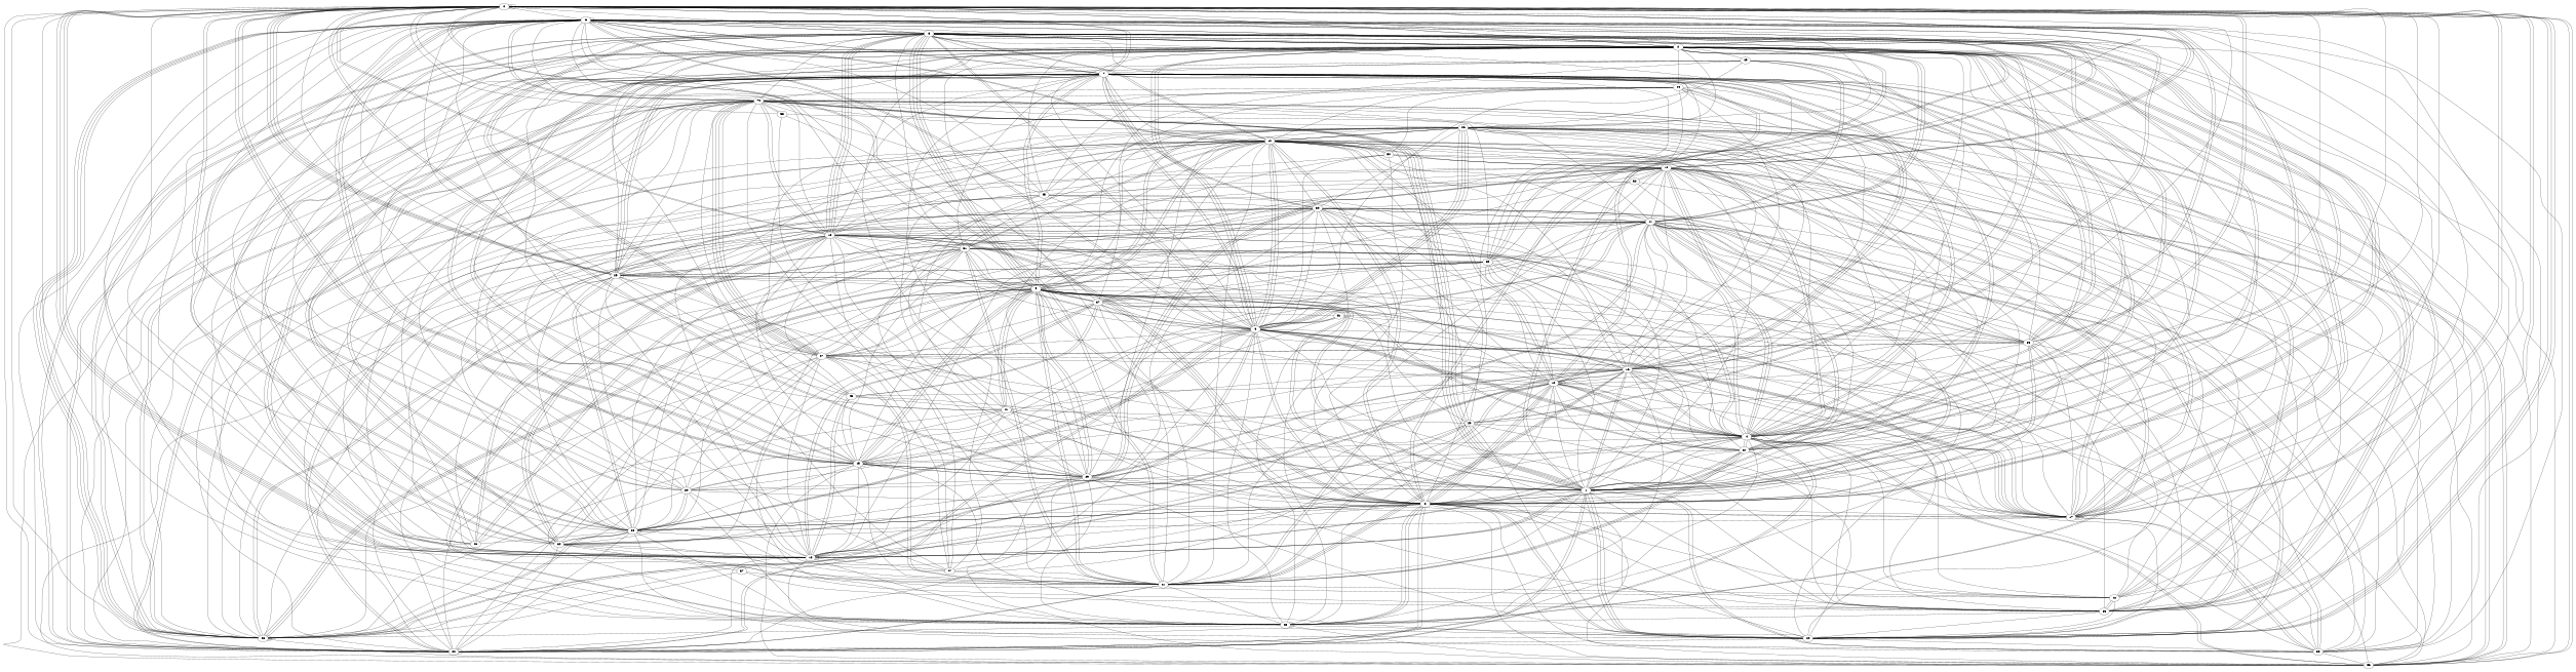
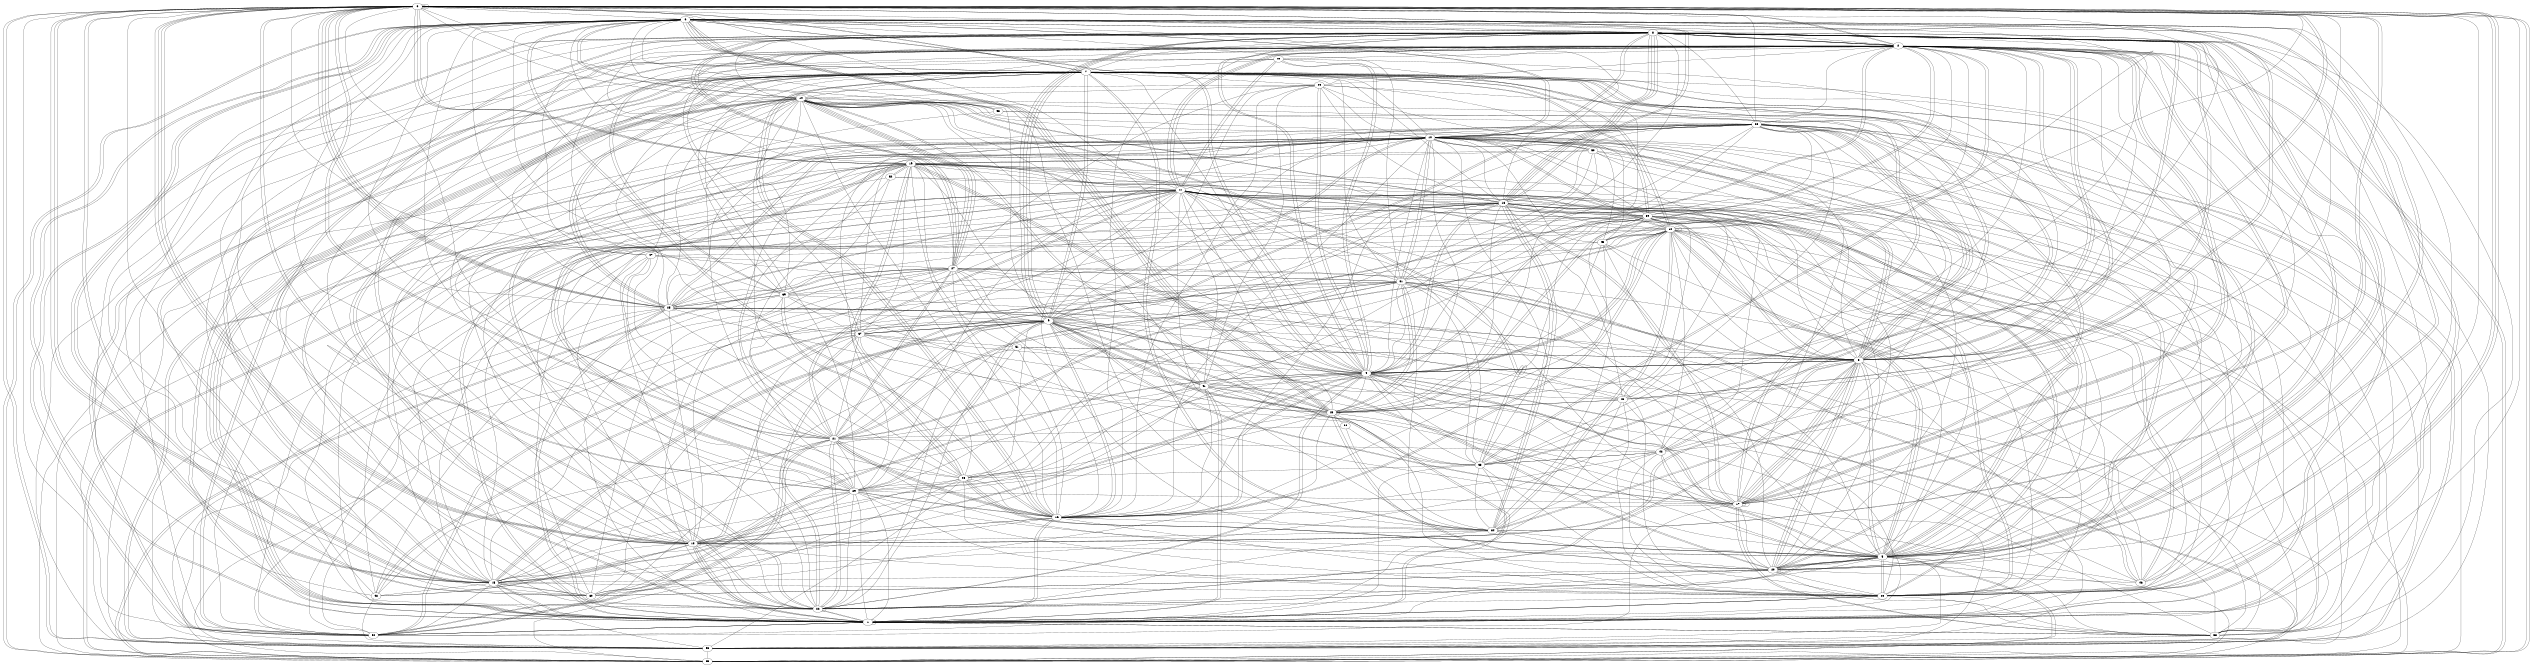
  graph {
    0
    6
    7
    8
    13
    17
    18
    19
    20
    21
    22
    23
    24
    25
    28
    33
    36
    n18 [label=80]
    43
    47
    1
    5
-   14 [label=74]
+   14
    15
    16
    38
    3
    4
    n29 [label=84]
    35
    42
    46
    29
    27
    39
    9
    32
    12
    44
    2
    41
    48
    37
    11
    26
    31
    30
    10
    52
    45
    50
    49
-   54 [label=57]
+   54
    51
    53
    0 -- 0
    0 -- 0
    0 -- 6
    0 -- 7
    0 -- 7
    0 -- 8
    0 -- 13
    0 -- 13
    0 -- 17
    0 -- 18
    0 -- 19
    0 -- 20
    0 -- 21
    0 -- 22
    0 -- 23
    0 -- 24
    0 -- 24
    0 -- 25
    0 -- 25
    0 -- 28
    0 -- 33
    0 -- 33
    0 -- 36
    0 -- n18
    0 -- 43
    0 -- 47
    6 -- 6
    6 -- 8
    6 -- 13
    6 -- 21
    6 -- 22
    6 -- 23
    6 -- 23
    6 -- n18
    6 -- 1
    6 -- 5
    6 -- 5
    6 -- 14
    6 -- 15
    6 -- 15
    6 -- 16
-   6 -- 38
    6 -- 3
    6 -- 4
    6 -- 4
    6 -- n29
    6 -- 35
    6 -- 42
    6 -- 46
    6 -- 29
    6 -- 27
    6 -- 39
    7 -- 6
    7 -- 6
    7 -- 8
    7 -- 17
    7 -- 24
    7 -- 24
    7 -- 25
    7 -- 15
    7 -- 16
    7 -- 3
    7 -- n29
    7 -- 46
    7 -- 39
    7 -- 9
    7 -- 32
    7 -- 32
    7 -- 12
    7 -- 44
    8 -- 6
    8 -- 17
    8 -- 19
    8 -- 22
    8 -- 33
    8 -- 43
    8 -- 1
    8 -- 1
    8 -- 5
    8 -- 15
    8 -- 3
    8 -- n29
    8 -- n29
    8 -- 27
    8 -- 9
    8 -- 9
    8 -- 9
    8 -- 32
    8 -- 32
    8 -- 2
    8 -- 2
    8 -- 2
    8 -- 2
    13 -- 0
    13 -- 0
    13 -- 7
    13 -- 7
    13 -- 7
    13 -- 13
    13 -- 19
    13 -- 22
    13 -- 24
    13 -- 25
    13 -- 28
    13 -- 43
    13 -- 47
    13 -- 1
    13 -- 1
    13 -- 5
    13 -- 3
    13 -- 4
    13 -- 4
    13 -- 41
    13 -- 48
    13 -- 48
    13 -- 37
    13 -- 37
    17 -- 0
-   17 -- 6
    17 -- 7
    17 -- 17
    17 -- 17
    17 -- 20
    17 -- 14
    17 -- 16
    17 -- 38
    17 -- 38
    17 -- 3
    17 -- 3
    17 -- 3
    17 -- 4
    17 -- 39
    17 -- 9
    17 -- 9
    17 -- 32
    17 -- 2
    17 -- 2
    17 -- 11
    17 -- 26
    17 -- 26
    17 -- 31
    18 -- 0
    18 -- 6
    18 -- 7
    18 -- 8
    18 -- 8
    18 -- 8
    18 -- 8
+   18 -- 13
    18 -- 23
    18 -- 43
    18 -- 1
    18 -- 5
    18 -- 5
    18 -- 14
    18 -- 46
    18 -- 29
    18 -- 12
    18 -- 31
    18 -- 30
    19 -- 0
    19 -- 0
    19 -- 17
    19 -- 17
    19 -- 22
    19 -- 28
    19 -- 28
    19 -- 5
    19 -- 38
    19 -- 4
    19 -- 4
    19 -- 4
    19 -- 42
    19 -- 29
    19 -- 48
    19 -- 37
    19 -- 10
    19 -- 52
    20 -- 6
    20 -- 6
    20 -- 7
    20 -- 7
    20 -- 19
    20 -- 20
    20 -- 21
    20 -- 22
    20 -- 23
    20 -- 23
    20 -- 24
    20 -- 25
    20 -- 25
    20 -- 5
    20 -- 5
    20 -- 14
    20 -- 15
    20 -- 38
    20 -- 3
    20 -- 3
    20 -- 3
    20 -- n29
    20 -- 46
    20 -- 11
    20 -- 30
    20 -- 45
    21 -- 0
    21 -- 18
    21 -- 19
    21 -- 22
    21 -- 1
    21 -- 14
    21 -- 15
    21 -- 16
    21 -- 16
    21 -- 16
    21 -- 42
    21 -- 9
    21 -- 2
    21 -- 37
    21 -- 11
    21 -- 11
    21 -- 31
    21 -- 10
+   21 -- 50
    22 -- 7
    22 -- 8
    22 -- 18
    22 -- 21
    22 -- 22
    22 -- 1
    22 -- 1
    22 -- 5
    22 -- 14
    22 -- 3
    22 -- 4
    22 -- 4
    22 -- n29
    22 -- 27
-   22 -- 9
+   22 -- 51
    22 -- 2
    22 -- 11
    22 -- 31
    22 -- 30
    22 -- 30
    22 -- 10
    23 -- 6
    23 -- 6
    23 -- 23
+   23 -- 24
    23 -- 36
    23 -- 43
    23 -- 14
    23 -- 14
    23 -- 29
    23 -- 2
    23 -- 41
    23 -- 31
    23 -- 31
    23 -- 30
    23 -- 49
    23 -- 54
    24 -- 0
+   24 -- 8
    24 -- 22
    24 -- 33
    24 -- 43
    24 -- 1
    24 -- 1
    24 -- 38
    24 -- 42
    24 -- 11
    24 -- 26
    24 -- 30
    24 -- 30
    25 -- 0
    25 -- 0
    25 -- 6
    25 -- 7
    25 -- 7
    25 -- 18
    25 -- 23
    25 -- 25
    25 -- 39
    25 -- 9
    25 -- 10
    25 -- 49
    28 -- 7
    28 -- 21
    28 -- 23
    28 -- 24
    28 -- 28
    28 -- 36
    28 -- 5
    28 -- 5
    28 -- 5
    28 -- 14
    28 -- 4
    28 -- 35
    28 -- 29
    28 -- 39
-   28 -- 12
-   28 -- 2
    28 -- 37
    33 -- 28
    33 -- 1
    33 -- 14
    33 -- 14
-   33 -- 3
    33 -- n29
    33 -- 42
    33 -- 32
    33 -- 2
    33 -- 41
    33 -- 37
    33 -- 31
    33 -- 10
    33 -- 54
    36 -- 0
    36 -- 7
    36 -- 19
    36 -- 19
    36 -- 25
    36 -- 3
    36 -- 4
    36 -- 4
    36 -- 35
    36 -- 12
    36 -- 2
    36 -- 11
    36 -- 26
    n18 -- 0
    n18 -- 8
-   n18 -- 17
    n18 -- 20
    n18 -- 20
    n18 -- 23
-   n18 -- 28
    n18 -- 47
    n18 -- 14
    n18 -- 15
    n18 -- 27
-   n18 -- 30
    n18 -- 51
    43 -- 8
    43 -- 17
    43 -- 23
    43 -- 47
    43 -- 4
    43 -- 30
    43 -- 10
    47 -- 8
    47 -- 21
    47 -- 27
    1 -- 0
    1 -- 6
    1 -- 7
    1 -- 7
    1 -- 13
-   1 -- 19
+   41 -- 19
    1 -- 24
    1 -- 25
    1 -- 25
    1 -- 1
    1 -- 5
    1 -- 14
    1 -- 14
    1 -- 14
    1 -- 14
    1 -- 15
    1 -- 15
    1 -- 16
    1 -- 38
    1 -- 38
    1 -- 9
    1 -- 32
    1 -- 2
    1 -- 2
    1 -- 41
    1 -- 11
    5 -- 7
    5 -- 8
    5 -- 8
-   5 -- 17
    5 -- 18
    5 -- 20
    5 -- 20
    5 -- 22
    5 -- 24
    5 -- 24
    5 -- 25
-   5 -- 33
    5 -- 36
    5 -- 14
    5 -- 38
    5 -- 3
    5 -- 3
    5 -- 4
    5 -- n29
    5 -- 35
    5 -- 35
    5 -- 29
    5 -- 12
    5 -- 11
    5 -- 10
    5 -- 10
    5 -- 50
    14 -- 0
    14 -- 6
    14 -- 8
    14 -- 13
    14 -- 18
    14 -- 25
    14 -- 36
    14 -- 47
    14 -- 1
    14 -- 16
    14 -- 27
    14 -- 2
    14 -- 41
    14 -- 53
    15 -- 0
    15 -- 0
    15 -- 0
    15 -- 6
    15 -- 7
    15 -- 13
    15 -- 18
    15 -- 24
    15 -- 36
    15 -- n18
    15 -- 15
    15 -- 16
    15 -- 29
    15 -- 12
    15 -- 2
    15 -- 48
    15 -- 11
    15 -- 31
    16 -- 6
    16 -- 7
    16 -- 7
    16 -- 13
    16 -- 13
    16 -- 19
    16 -- 24
    16 -- 28
    16 -- 1
    16 -- 4
    16 -- n29
    16 -- 29
    16 -- 9
    16 -- 9
    16 -- 12
    16 -- 44
    16 -- 2
    16 -- 11
    16 -- 26
    16 -- 10
    16 -- 45
    16 -- 51
    38 -- 8
    38 -- 36
    38 -- 27
    38 -- 39
    38 -- 9
    38 -- 26
    38 -- 30
    38 -- 52
    38 -- 51
    3 -- 6
    3 -- 7
    3 -- 8
    3 -- 13
    3 -- 17
    3 -- 18
    3 -- 22
-   3 -- 28
    3 -- 15
    3 -- 4
    3 -- 35
    3 -- 9
    3 -- 2
    3 -- 2
    3 -- 11
    3 -- 26
    3 -- 26
    3 -- 26
    3 -- 26
    3 -- 31
    3 -- 31
    3 -- 30
    3 -- 10
    3 -- 10
    3 -- 10
    3 -- 45
    3 -- 50
    3 -- 49
    3 -- 51
    4 -- 0
    4 -- 7
    4 -- 8
    4 -- 8
    4 -- 18
    4 -- 18
    4 -- 23
    4 -- 33
    4 -- n18
    4 -- 1
    4 -- 14
    4 -- 15
    4 -- 16
    4 -- 3
    4 -- 3
    4 -- 3
    4 -- 4
    4 -- 42
    4 -- 32
    4 -- 12
    4 -- 12
+   4 -- 41
    4 -- 11
    4 -- 26
    4 -- 31
    n29 -- 7
    n29 -- 13
    n29 -- 18
    n29 -- 18
    n29 -- 18
    n29 -- 27
    n29 -- 12
    n29 -- 2
    n29 -- 11
    n29 -- 31
    n29 -- 30
    n29 -- 54
    35 -- 0
    35 -- 0
    35 -- 6
    35 -- 19
    35 -- 25
    35 -- 27
    35 -- 2
    35 -- 11
    42 -- 7
    42 -- 7
    42 -- 33
    42 -- 5
    42 -- 16
    42 -- n29
    42 -- 35
    42 -- 12
    42 -- 26
    46 -- 18
    46 -- 25
    46 -- 31
    46 -- 31
    46 -- 45
    29 -- 0
    29 -- 0
    29 -- 7
    29 -- 17
    29 -- 19
    29 -- 19
    29 -- 22
    29 -- 24
    29 -- n18
    29 -- 47
    29 -- 1
    29 -- 15
    29 -- 15
    29 -- 16
    29 -- 9
    29 -- 2
+   29 -- 11
    29 -- 10
    29 -- 53
    27 -- 8
    27 -- 8
    27 -- 13
    27 -- 21
    27 -- 21
    27 -- 23
    27 -- 24
    27 -- 25
    27 -- 5
    27 -- 14
    27 -- 14
    27 -- 14
    27 -- 16
    27 -- 3
    27 -- 35
    27 -- 39
    27 -- 9
    27 -- 44
    27 -- 31
    27 -- 31
    39 -- 25
    39 -- 28
    39 -- 1
    39 -- 14
    39 -- 27
    39 -- 12
    39 -- 44
    39 -- 2
    39 -- 2
    9 -- 6
    9 -- 7
    9 -- 8
    9 -- 18
-   9 -- 20
    9 -- 21
    9 -- 23
    9 -- 23
    9 -- 23
    9 -- 28
    9 -- 1
    9 -- 5
    9 -- 5
    9 -- 15
    9 -- 15
    9 -- 15
    9 -- 35
    9 -- 29
    9 -- 44
    9 -- 41
    9 -- 37
    9 -- 26
    9 -- 31
    9 -- 10
    32 -- 0
    32 -- 21
    32 -- 21
    32 -- 21
    32 -- 1
    32 -- 1
    32 -- 15
    32 -- 4
    32 -- 39
    32 -- 9
    32 -- 9
    32 -- 12
    32 -- 26
    32 -- 31
    32 -- 10
    12 -- 0
    12 -- 7
    12 -- 21
    12 -- 21
    12 -- 24
    12 -- 1
    12 -- 5
    12 -- 5
    12 -- 5
    12 -- 16
-   12 -- 38
    12 -- 3
    12 -- 4
    12 -- n29
    12 -- 35
    12 -- 12
    12 -- 12
-   12 -- 44
-   12 -- 48
+   18 -- 44
    12 -- 37
    12 -- 11
    12 -- 10
    12 -- 10
    12 -- 45
    44 -- 14
    44 -- 4
    44 -- 4
    44 -- 35
    44 -- 2
    44 -- 41
    44 -- 10
    2 -- 0
    2 -- 0
    2 -- 6
    2 -- 8
    2 -- 13
    2 -- 17
    2 -- 20
    2 -- 20
    2 -- 22
    2 -- 23
    2 -- 33
    2 -- 33
    2 -- 5
    2 -- 15
    2 -- 3
    2 -- 3
    2 -- 4
    2 -- 4
    2 -- n29
    2 -- 35
    2 -- 42
    2 -- 32
    2 -- 12
    2 -- 48
    2 -- 11
    2 -- 26
    2 -- 49
    41 -- 43
    41 -- 1
    41 -- 15
    41 -- 16
    41 -- 46
    41 -- 9
    41 -- 9
    41 -- 45
    41 -- 50
    48 -- 18
    48 -- 25
    48 -- 36
    48 -- 41
    48 -- 37
    37 -- 6
    37 -- n18
    37 -- 5
    37 -- 4
    37 -- 39
    37 -- 9
    37 -- 9
    37 -- 48
    37 -- 49
    37 -- 51
    11 -- 18
    11 -- 19
    11 -- 23
    11 -- 24
    11 -- 25
    11 -- 25
    11 -- 33
    11 -- 1
    11 -- 5
    11 -- 14
    11 -- 38
    11 -- 3
    11 -- 4
    11 -- 35
    11 -- 35
    11 -- 2
    11 -- 2
    11 -- 41
    11 -- 37
    11 -- 30
    11 -- 10
    11 -- 49
    26 -- 0
    26 -- 8
    26 -- 13
    26 -- 18
    26 -- 25
-   26 -- 33
    26 -- 36
    26 -- 43
    26 -- 1
    26 -- 29
    26 -- 9
    26 -- 9
    26 -- 10
    26 -- 10
    26 -- 10
    31 -- 6
    31 -- 7
    31 -- 8
    31 -- 19
    31 -- 21
    31 -- 24
    31 -- 39
    31 -- 26
    31 -- 10
    30 -- 7
    30 -- 7
    30 -- 19
    30 -- 28
    30 -- 1
    30 -- 5
    30 -- 15
    30 -- 35
    30 -- 46
    30 -- 29
    30 -- 32
    30 -- 12
    30 -- 11
    30 -- 26
    30 -- 10
    10 -- 6
    10 -- 6
    10 -- 7
    10 -- 8
    10 -- 8
    10 -- 13
    10 -- 17
    10 -- 18
    10 -- 19
    10 -- 22
    10 -- 23
    10 -- 24
    10 -- 25
-   10 -- n18
+   10 -- 36
    10 -- 47
    10 -- 1
    10 -- 38
    10 -- 4
    10 -- 9
    10 -- 32
    10 -- 37
    10 -- 31
    10 -- 50
    52 -- 19
    52 -- 25
    52 -- 1
    52 -- 39
-   52 -- 45
+   52 -- 11
    45 -- 6
    45 -- 47
    45 -- 14
    45 -- 44
    45 -- 2
    45 -- 30
    45 -- 10
    50 -- 19
    50 -- 28
    50 -- 36
    50 -- 46
    50 -- 44
    50 -- 10
    49 -- 7
-   49 -- 16
    49 -- 4
    49 -- 4
    49 -- 11
    54 -- 21
    51 -- 19
    51 -- 3
    53 -- 0
    53 -- 14
    53 -- 3
    53 -- 26
  }
